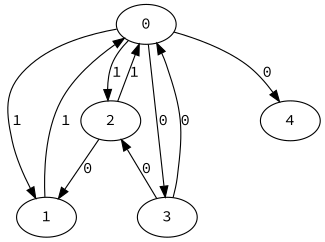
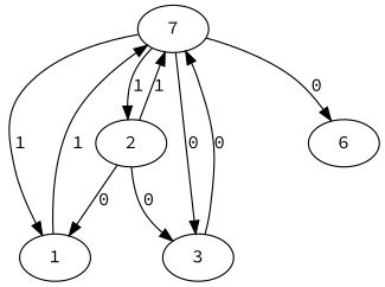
  digraph {
    fontname="Source Code Pro"
    node [fontname="Source Code Pro"]
    edge [fontname="Source Code Pro"]
-   0
+   0 [label=7]
    1
    2
    3
-   4
+   4 [label=6]
    0 -> 1 [label=1]
    0 -> 2 [label=1]
    0 -> 3 [label=0]
    0 -> 4 [label=0]
    1 -> 0 [label=1]
    2 -> 0 [label=1]
    2 -> 1 [label=0]
    3 -> 0 [label=0]
-   3 -> 2 [label=0]
+   2 -> 3 [label=0]
  }
